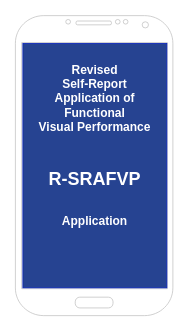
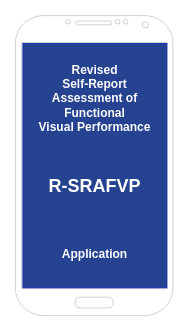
  <mxCell id="0" />
  <mxCell id="1" parent="0" />
  <mxCell id="2" value="" style="verticalLabelPosition=bottom;verticalAlign=top;html=1;shadow=0;dashed=0;strokeWidth=1;shape=mxgraph.android.phone2;strokeColor=#c0c0c0;" parent="1" vertex="1"><mxGeometry x="20" y="20" width="210" height="400" as="geometry" /></mxCell>
  <mxCell id="3" value="" style="group" parent="1" vertex="1" connectable="0"><mxGeometry x="30" y="57" width="192" height="326" as="geometry" /></mxCell>
  <mxCell id="4" value="" style="group" parent="3" vertex="1" connectable="0"><mxGeometry width="192" height="326" as="geometry" /></mxCell>
  <mxCell id="5" value="" style="rounded=0;whiteSpace=wrap;html=1;strokeColor=#001DBC;fontColor=#ffffff;fillColor=#264391;" parent="4" vertex="1"><mxGeometry width="192" height="326" as="geometry" /></mxCell>
- <mxCell id="6" value="R-SRAFVP" style="text;html=1;strokeColor=none;fillColor=none;align=center;verticalAlign=middle;whiteSpace=wrap;rounded=0;fontColor=#FFFFFF;fontSize=24;fontStyle=1" parent="4" vertex="1"><mxGeometry x="11" y="156" width="170" height="50" as="geometry" /></mxCell>
- <mxCell id="7" value="Revised&lt;br style=&quot;font-size: 16px;&quot;&gt;Self-Report Application of &lt;br style=&quot;font-size: 16px;&quot;&gt;Functional &lt;br style=&quot;font-size: 16px;&quot;&gt;Visual Performance" style="text;html=1;strokeColor=none;fillColor=none;align=center;verticalAlign=middle;whiteSpace=wrap;rounded=0;fontColor=#FFFFFF;fontSize=16;fontStyle=1" parent="4" vertex="1"><mxGeometry x="11" y="13" width="170" height="120" as="geometry" /></mxCell>
- <mxCell id="8" value="Application" style="text;html=1;strokeColor=none;fillColor=none;align=center;verticalAlign=middle;whiteSpace=wrap;rounded=0;fontColor=#FFFFFF;fontSize=16;fontStyle=1" parent="4" vertex="1"><mxGeometry x="11" y="216" width="170" height="40" as="geometry" /></mxCell>
+ <mxCell id="6" value="R-SRAFVP" style="text;html=1;strokeColor=none;fillColor=none;align=center;verticalAlign=middle;whiteSpace=wrap;rounded=0;fontColor=#FFFFFF;fontSize=24;fontStyle=1" parent="4" vertex="1"><mxGeometry x="11" y="166" width="170" height="50" as="geometry" /></mxCell>
+ <mxCell id="7" value="Revised&lt;br style=&quot;font-size: 16px;&quot;&gt;Self-Report Assessment of &lt;br style=&quot;font-size: 16px;&quot;&gt;Functional &lt;br style=&quot;font-size: 16px;&quot;&gt;Visual Performance" style="text;html=1;strokeColor=none;fillColor=none;align=center;verticalAlign=middle;whiteSpace=wrap;rounded=0;fontColor=#FFFFFF;fontSize=16;fontStyle=1" parent="4" vertex="1"><mxGeometry x="11" y="13" width="170" height="120" as="geometry" /></mxCell>
+ <mxCell id="8" value="Application" style="text;html=1;strokeColor=none;fillColor=none;align=center;verticalAlign=middle;whiteSpace=wrap;rounded=0;fontColor=#FFFFFF;fontSize=16;fontStyle=1" parent="4" vertex="1"><mxGeometry x="11" y="261" width="170" height="40" as="geometry" /></mxCell>
